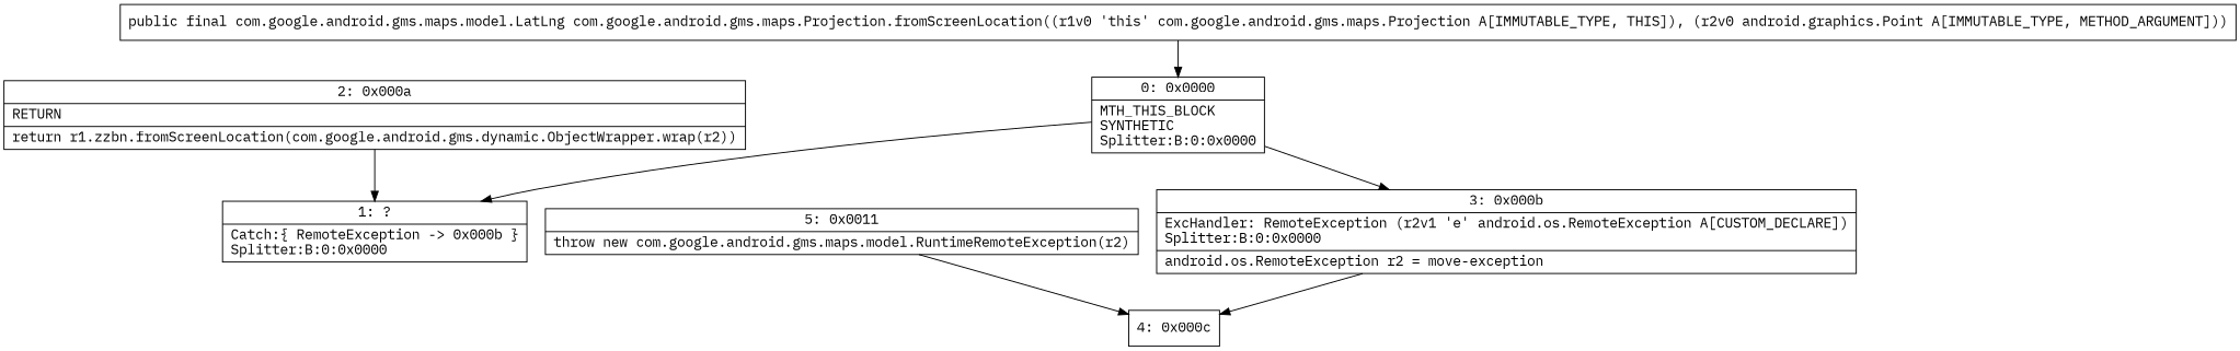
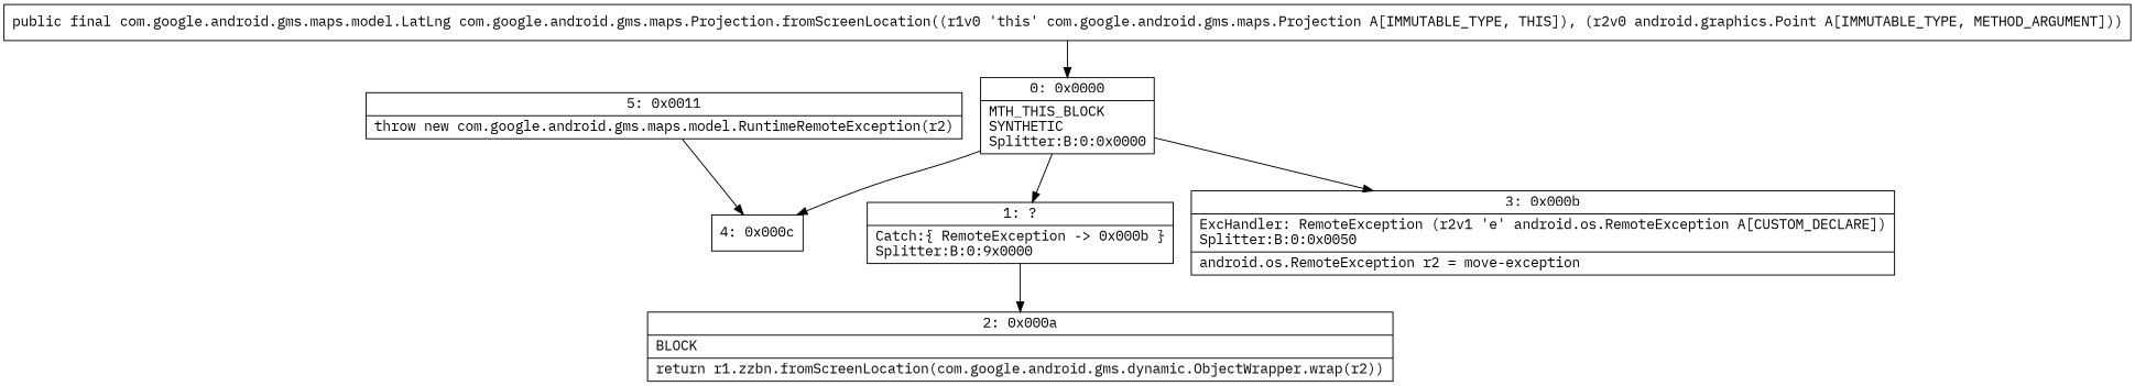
  digraph {
    fontname="IBM Plex Mono"
    node [fontname="IBM Plex Mono" shape=record]
    edge [fontname="IBM Plex Mono"]
    n1 [label="{0\:\ 0x0000|MTH_THIS_BLOCK\lSYNTHETIC\lSplitter:B:0:0x0000\l}"]
-   n2 [label="{1\:\ ?|Catch:\{ RemoteException \-\> 0x000b \}\lSplitter:B:0:0x0000\l}"]
-   n3 [label="{3\:\ 0x000b|ExcHandler: RemoteException (r2v1 'e' android.os.RemoteException A[CUSTOM_DECLARE])\lSplitter:B:0:0x0000\l|android.os.RemoteException r2 = move\-exception\l}"]
-   n4 [label="{2\:\ 0x000a|RETURN\l|return r1.zzbn.fromScreenLocation(com.google.android.gms.dynamic.ObjectWrapper.wrap(r2))\l}"]
+   n2 [label="{1\:\ ?|Catch:\{ RemoteException \-\> 0x000b \}\lSplitter:B:0:9x0000\l}"]
+   n3 [label="{3\:\ 0x000b|ExcHandler: RemoteException (r2v1 'e' android.os.RemoteException A[CUSTOM_DECLARE])\lSplitter:B:0:0x0050\l|android.os.RemoteException r2 = move\-exception\l}"]
+   n4 [label="{2\:\ 0x000a|BLOCK\l|return r1.zzbn.fromScreenLocation(com.google.android.gms.dynamic.ObjectWrapper.wrap(r2))\l}"]
    n5 [label="{4\:\ 0x000c}"]
    n6 [label="{5\:\ 0x0011|throw new com.google.android.gms.maps.model.RuntimeRemoteException(r2)\l}"]
    n7 [label="{public final com.google.android.gms.maps.model.LatLng com.google.android.gms.maps.Projection.fromScreenLocation((r1v0 'this' com.google.android.gms.maps.Projection A[IMMUTABLE_TYPE, THIS]), (r2v0 android.graphics.Point A[IMMUTABLE_TYPE, METHOD_ARGUMENT])) }"]
    n1 -> n2
    n1 -> n3
-   n4 -> n2
-   n3 -> n5
+   n2 -> n4
+   n1 -> n5
    n6 -> n5
    n7 -> n1
  }
